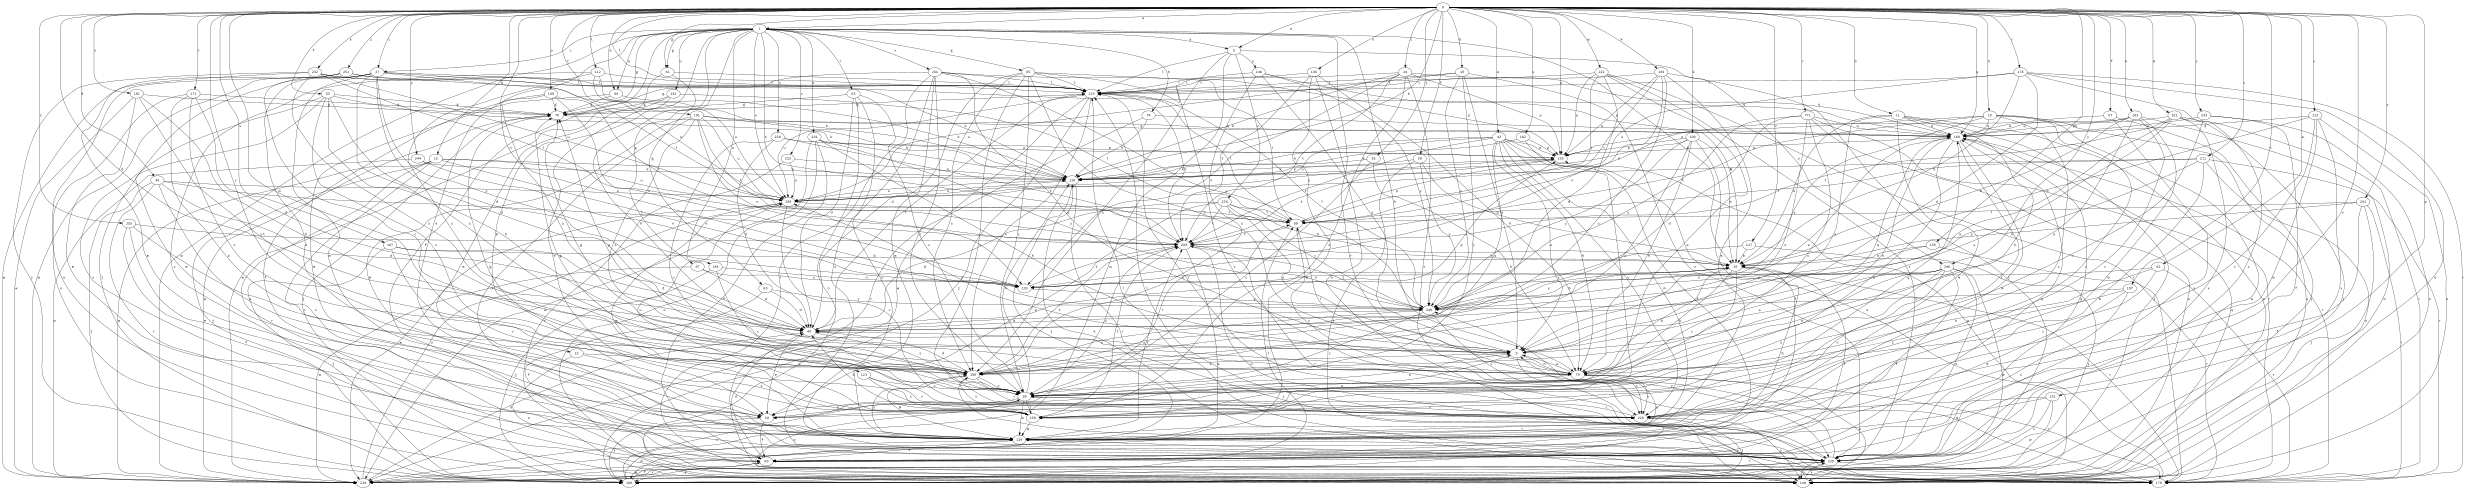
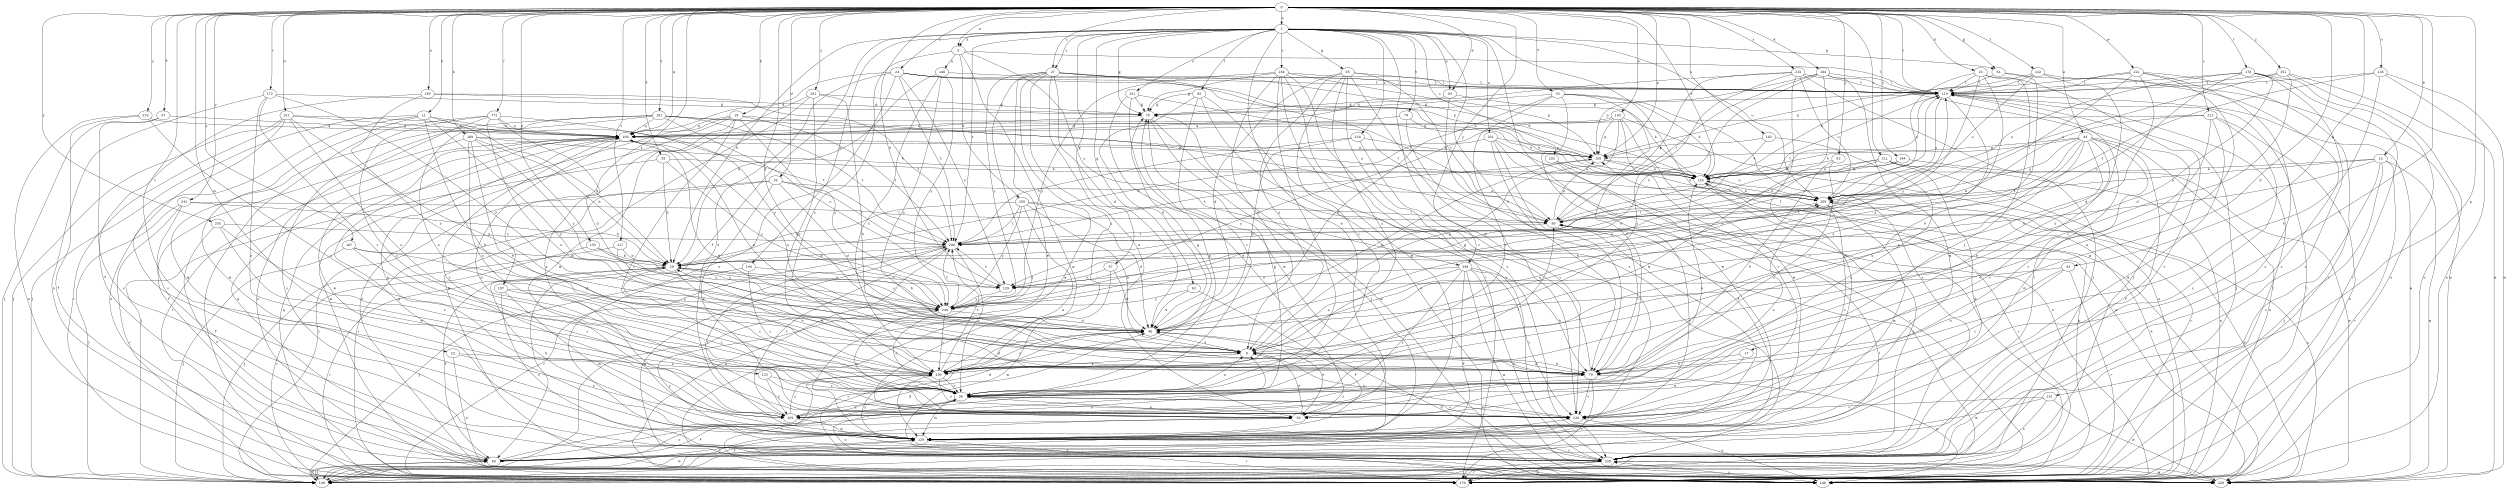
  strict digraph {
    fontname="Source Code Pro"
    node [fontname="Source Code Pro"]
    edge [fontname="Source Code Pro"]
    0
    1
    5
    10
    11
    15
+   17
    19
    22
    24
    27
    36
    40
    42
    43
    44
    53
    57
    59
    61
    93
    103
    104
    109
    110
    112
    119
    n28 [label=321]
    123
    138
    139
    140
    151
    155
    159
    169
    n37 [label=771]
    172
    178
    181
    182
    187
    191
    197
    211
    212
    217
    220
    222
    232
    241
    244
    248
    251
    253
    255
    20
    50
    60
    63
    65
    67
    70
    74
    79
    85
    129
    141
    144
    179
    200
    201
    209
    229
    233
    234
    238
    148
    190
    258
    9
    239
    249
    100
    149
    89
    259
    30
    0 -> 1 [label=a]
    0 -> 5 [label=a]
    0 -> 10 [label=b]
    0 -> 11 [label=b]
    0 -> 15 [label=b]
+   0 -> 17 [label=b]
    0 -> 19 [label=b]
    0 -> 22 [label=c]
    0 -> 24 [label=c]
    0 -> 27 [label=c]
    0 -> 36 [label=d]
    0 -> 40 [label=d]
    0 -> 42 [label=e]
    0 -> 43 [label=e]
    0 -> 44 [label=e]
    0 -> 53 [label=f]
    0 -> 57 [label=f]
    0 -> 59 [label=f]
    0 -> 61 [label=g]
    0 -> 93 [label=j]
    0 -> 103 [label=k]
    0 -> 104 [label=k]
    0 -> 109 [label=k]
    0 -> 110 [label=k]
    0 -> 112 [label=l]
    0 -> 119 [label=l]
    0 -> n28 [label=m]
    0 -> 123 [label=m]
    0 -> 138 [label=n]
    0 -> 139 [label=n]
    0 -> 140 [label=o]
    0 -> 151 [label=p]
    0 -> 155 [label=p]
    0 -> 159 [label=p]
    0 -> 169 [label=q]
    0 -> n37 [label=r]
    0 -> 172 [label=r]
    0 -> 178 [label=r]
    0 -> 181 [label=s]
    0 -> 182 [label=s]
    0 -> 187 [label=s]
    0 -> 191 [label=t]
    0 -> 197 [label=t]
    0 -> 211 [label=v]
    0 -> 212 [label=v]
    0 -> 217 [label=v]
    0 -> 220 [label=v]
    0 -> 222 [label=w]
    0 -> 232 [label=x]
    0 -> 241 [label=y]
    0 -> 244 [label=y]
    0 -> 248 [label=y]
    0 -> 251 [label=z]
    0 -> 253 [label=z]
    0 -> 255 [label=z]
    1 -> 5 [label=a]
    1 -> 27 [label=c]
    1 -> 44 [label=e]
    1 -> 61 [label=g]
    1 -> 20 [label=b]
    1 -> 50 [label=e]
    1 -> 60 [label=f]
    1 -> 63 [label=g]
    1 -> 65 [label=g]
    1 -> 67 [label=g]
    1 -> 70 [label=g]
    1 -> 74 [label=h]
    1 -> 79 [label=h]
    1 -> 85 [label=i]
    1 -> 129 [label=m]
    1 -> 141 [label=o]
    1 -> 144 [label=o]
    1 -> 179 [label=r]
    1 -> 200 [label=t]
    1 -> 201 [label=u]
    1 -> 209 [label=u]
    1 -> 229 [label=w]
    1 -> 233 [label=x]
    1 -> 234 [label=x]
    1 -> 238 [label=x]
    5 -> 119 [label=l]
    5 -> 248 [label=y]
    5 -> 229 [label=w]
    5 -> 148 [label=o]
    5 -> 190 [label=s]
    5 -> 258 [label=z]
    10 -> 119 [label=l]
    10 -> 50 [label=j]
    10 -> 209 [label=u]
    10 -> 9 [label=a]
    10 -> 239 [label=x]
    10 -> 249 [label=y]
    11 -> 169 [label=q]
    11 -> 20 [label=b]
    11 -> 79 [label=h]
    11 -> 129 [label=m]
    11 -> 9 [label=a]
    11 -> 100 [label=j]
    11 -> 149 [label=o]
    15 -> 110 [label=k]
    15 -> 139 [label=n]
    15 -> 179 [label=r]
    15 -> 209 [label=u]
    15 -> 229 [label=w]
    15 -> 239 [label=x]
    15 -> 100 [label=j]
+   17 -> 50 [label=e]
+   17 -> 79 [label=h]
    19 -> 169 [label=q]
    19 -> 220 [label=v]
    19 -> 200 [label=t]
    19 -> 229 [label=w]
    19 -> 249 [label=y]
    19 -> 149 [label=o]
    19 -> 89 [label=i]
    19 -> 259 [label=z]
    22 -> 190 [label=s]
    22 -> 149 [label=o]
    22 -> 259 [label=z]
    24 -> 110 [label=k]
    24 -> 119 [label=l]
    24 -> 139 [label=n]
    24 -> 159 [label=p]
    24 -> 169 [label=q]
    24 -> 200 [label=t]
    24 -> 239 [label=x]
    24 -> 259 [label=z]
    27 -> 40 [label=d]
    27 -> 110 [label=k]
    27 -> 119 [label=l]
    27 -> 50 [label=e]
    27 -> 129 [label=m]
    27 -> 229 [label=w]
    27 -> 190 [label=s]
    27 -> 249 [label=y]
    27 -> 100 [label=j]
    27 -> 89 [label=i]
    36 -> 40 [label=d]
    36 -> 50 [label=e]
    36 -> 179 [label=r]
    36 -> 200 [label=t]
    36 -> 209 [label=u]
    36 -> 100 [label=j]
    40 -> 119 [label=l]
    40 -> 159 [label=p]
    40 -> 50 [label=e]
    40 -> 190 [label=s]
    40 -> 9 [label=a]
    42 -> 139 [label=n]
    42 -> 79 [label=h]
    42 -> 179 [label=r]
    42 -> 30 [label=c]
    43 -> 110 [label=k]
    43 -> 159 [label=p]
    43 -> 220 [label=v]
    43 -> 60 [label=f]
    43 -> 79 [label=h]
    43 -> 129 [label=m]
    43 -> 200 [label=t]
    43 -> 209 [label=u]
    43 -> 190 [label=s]
    43 -> 9 [label=a]
    43 -> 149 [label=o]
    44 -> 110 [label=k]
    44 -> 70 [label=g]
    44 -> 129 [label=m]
    53 -> 40 [label=d]
    53 -> 110 [label=k]
    53 -> 70 [label=g]
    53 -> 79 [label=h]
    53 -> 129 [label=m]
    53 -> 239 [label=x]
    53 -> 30 [label=c]
    57 -> 169 [label=q]
    57 -> 239 [label=x]
    57 -> 100 [label=j]
    59 -> 110 [label=k]
    59 -> 20 [label=b]
    59 -> 249 [label=y]
    59 -> 100 [label=j]
    61 -> 119 [label=l]
    61 -> 79 [label=h]
    61 -> 229 [label=w]
    93 -> 110 [label=k]
    93 -> 79 [label=h]
    93 -> 30 [label=c]
    103 -> 159 [label=p]
    103 -> 169 [label=q]
    103 -> 220 [label=v]
    103 -> 20 [label=b]
    103 -> 129 [label=m]
    103 -> 9 [label=a]
    103 -> 149 [label=o]
    104 -> 119 [label=l]
    104 -> 139 [label=n]
    104 -> 159 [label=p]
    104 -> 129 [label=m]
    104 -> 190 [label=s]
    104 -> 100 [label=j]
    104 -> 89 [label=i]
    109 -> 110 [label=k]
    109 -> 159 [label=p]
    109 -> 20 [label=b]
    109 -> 60 [label=f]
    109 -> 79 [label=h]
    109 -> 190 [label=s]
    109 -> 249 [label=y]
    110 -> 179 [label=r]
    110 -> 209 [label=u]
    110 -> 100 [label=j]
    112 -> 110 [label=k]
    112 -> 119 [label=l]
    112 -> 209 [label=u]
    112 -> 190 [label=s]
    112 -> 239 [label=x]
    119 -> 70 [label=g]
    119 -> 200 [label=t]
    119 -> 209 [label=u]
    119 -> 229 [label=w]
    119 -> 190 [label=s]
    119 -> 100 [label=j]
    n28 -> 169 [label=q]
    n28 -> 179 [label=r]
    n28 -> 200 [label=t]
    n28 -> 190 [label=s]
    n28 -> 9 [label=a]
    n28 -> 239 [label=x]
    n28 -> 100 [label=j]
    123 -> 220 [label=v]
    123 -> 259 [label=z]
    123 -> 30 [label=c]
    138 -> 119 [label=l]
    138 -> 79 [label=h]
    138 -> 200 [label=t]
    138 -> 229 [label=w]
    138 -> 149 [label=o]
    139 -> 200 [label=t]
    139 -> 249 [label=y]
-   140 -> 139 [label=n]
    140 -> 60 [label=f]
    140 -> 70 [label=g]
    140 -> 200 [label=t]
    140 -> 9 [label=a]
    151 -> 220 [label=v]
    151 -> 129 [label=m]
    151 -> 229 [label=w]
    151 -> 239 [label=x]
    155 -> 20 [label=b]
    155 -> 179 [label=r]
    155 -> 249 [label=y]
    159 -> 110 [label=k]
    159 -> 200 [label=t]
    159 -> 209 [label=u]
    169 -> 159 [label=p]
    169 -> 50 [label=e]
    169 -> 79 [label=h]
    169 -> 129 [label=m]
    169 -> 179 [label=r]
    169 -> 9 [label=a]
    169 -> 259 [label=z]
    n37 -> 40 [label=d]
    n37 -> 169 [label=q]
    n37 -> 179 [label=r]
    n37 -> 190 [label=s]
    n37 -> 249 [label=y]
    n37 -> 149 [label=o]
    n37 -> 30 [label=c]
    172 -> 40 [label=d]
    172 -> 70 [label=g]
    172 -> 149 [label=o]
    172 -> 259 [label=z]
    172 -> 30 [label=c]
    178 -> 40 [label=d]
    178 -> 119 [label=l]
    178 -> 20 [label=b]
    178 -> 179 [label=r]
    178 -> 209 [label=u]
    178 -> 239 [label=x]
    178 -> 149 [label=o]
    181 -> 70 [label=g]
    181 -> 79 [label=h]
    181 -> 129 [label=m]
    181 -> 229 [label=w]
    181 -> 190 [label=s]
    182 -> 110 [label=k]
    182 -> 159 [label=p]
    182 -> 259 [label=z]
    187 -> 40 [label=d]
    187 -> 220 [label=v]
    187 -> 20 [label=b]
    187 -> 100 [label=j]
    191 -> 110 [label=k]
    191 -> 139 [label=n]
    191 -> 169 [label=q]
    191 -> 129 [label=m]
    191 -> 200 [label=t]
    191 -> 209 [label=u]
    191 -> 190 [label=s]
    191 -> 239 [label=x]
    197 -> 129 [label=m]
    197 -> 239 [label=x]
    197 -> 249 [label=y]
    197 -> 30 [label=c]
    211 -> 110 [label=k]
    211 -> 129 [label=m]
    211 -> 179 [label=r]
    211 -> 249 [label=y]
    211 -> 149 [label=o]
    211 -> 89 [label=i]
    212 -> 169 [label=q]
    212 -> 220 [label=v]
    212 -> 20 [label=b]
    212 -> 129 [label=m]
    212 -> 239 [label=x]
    212 -> 149 [label=o]
    217 -> 20 [label=b]
    217 -> 249 [label=y]
    217 -> 100 [label=j]
    220 -> 100 [label=j]
    220 -> 149 [label=o]
    220 -> 30 [label=c]
    222 -> 40 [label=d]
    222 -> 119 [label=l]
    222 -> 159 [label=p]
    222 -> 50 [label=e]
    222 -> 179 [label=r]
    222 -> 239 [label=x]
    222 -> 89 [label=i]
    232 -> 119 [label=l]
    232 -> 169 [label=q]
    232 -> 129 [label=m]
    232 -> 209 [label=u]
    232 -> 190 [label=s]
    232 -> 100 [label=j]
    232 -> 89 [label=i]
    241 -> 20 [label=b]
    241 -> 60 [label=f]
    241 -> 179 [label=r]
    241 -> 100 [label=j]
    241 -> 89 [label=i]
    244 -> 110 [label=k]
    244 -> 139 [label=n]
    244 -> 229 [label=w]
    248 -> 139 [label=n]
    248 -> 220 [label=v]
    248 -> 60 [label=f]
    248 -> 79 [label=h]
    248 -> 229 [label=w]
    248 -> 9 [label=a]
    248 -> 239 [label=x]
    248 -> 259 [label=z]
    251 -> 119 [label=l]
    251 -> 209 [label=u]
    251 -> 229 [label=w]
    251 -> 149 [label=o]
    251 -> 30 [label=c]
    253 -> 169 [label=q]
    253 -> 60 [label=f]
    253 -> 149 [label=o]
    253 -> 30 [label=c]
    255 -> 50 [label=e]
    255 -> 60 [label=f]
    255 -> 200 [label=t]
    255 -> 30 [label=c]
    20 -> 139 [label=n]
    20 -> 60 [label=f]
    20 -> 79 [label=h]
    20 -> 179 [label=r]
    20 -> 249 [label=y]
    20 -> 30 [label=c]
    50 -> 60 [label=f]
    50 -> 9 [label=a]
    50 -> 100 [label=j]
    60 -> 40 [label=d]
    60 -> 169 [label=q]
    60 -> 9 [label=a]
    60 -> 100 [label=j]
    63 -> 40 [label=d]
    63 -> 60 [label=f]
    63 -> 249 [label=y]
    65 -> 40 [label=d]
    65 -> 119 [label=l]
    65 -> 220 [label=v]
    65 -> 190 [label=s]
    65 -> 9 [label=a]
    65 -> 239 [label=x]
    65 -> 89 [label=i]
    65 -> 30 [label=c]
    67 -> 40 [label=d]
    67 -> 139 [label=n]
    67 -> 229 [label=w]
    70 -> 169 [label=q]
    70 -> 229 [label=w]
    70 -> 100 [label=j]
    74 -> 110 [label=k]
    74 -> 169 [label=q]
    74 -> 179 [label=r]
    79 -> 220 [label=v]
    79 -> 20 [label=b]
    79 -> 70 [label=g]
    79 -> 179 [label=r]
    79 -> 9 [label=a]
    79 -> 149 [label=o]
    79 -> 89 [label=i]
    79 -> 259 [label=z]
    85 -> 40 [label=d]
    85 -> 70 [label=g]
    85 -> 239 [label=x]
    85 -> 149 [label=o]
    85 -> 30 [label=c]
    129 -> 20 [label=b]
    129 -> 60 [label=f]
    129 -> 179 [label=r]
    129 -> 200 [label=t]
    129 -> 190 [label=s]
    129 -> 239 [label=x]
    141 -> 50 [label=e]
    141 -> 70 [label=g]
    141 -> 129 [label=m]
    141 -> 89 [label=i]
    144 -> 139 [label=n]
    144 -> 100 [label=j]
    144 -> 30 [label=c]
    179 -> 119 [label=l]
    179 -> 159 [label=p]
    200 -> 20 [label=b]
    200 -> 179 [label=r]
    200 -> 229 [label=w]
    200 -> 149 [label=o]
    200 -> 30 [label=c]
    201 -> 159 [label=p]
    201 -> 60 [label=f]
    201 -> 79 [label=h]
    201 -> 229 [label=w]
    201 -> 249 [label=y]
    201 -> 149 [label=o]
    209 -> 110 [label=k]
    209 -> 220 [label=v]
    209 -> 129 [label=m]
    209 -> 229 [label=w]
    209 -> 89 [label=i]
    229 -> 40 [label=d]
    229 -> 209 [label=u]
    229 -> 239 [label=x]
    233 -> 110 [label=k]
    233 -> 179 [label=r]
    233 -> 209 [label=u]
    234 -> 119 [label=l]
    234 -> 159 [label=p]
    234 -> 70 [label=g]
    234 -> 129 [label=m]
    234 -> 179 [label=r]
    234 -> 9 [label=a]
    234 -> 239 [label=x]
    234 -> 249 [label=y]
    234 -> 30 [label=c]
    238 -> 40 [label=d]
    238 -> 159 [label=p]
    238 -> 220 [label=v]
    238 -> 200 [label=t]
    148 -> 119 [label=l]
    148 -> 20 [label=b]
    148 -> 190 [label=s]
    148 -> 9 [label=a]
    148 -> 249 [label=y]
    190 -> 40 [label=d]
    190 -> 220 [label=v]
    190 -> 70 [label=g]
    190 -> 129 [label=m]
    190 -> 179 [label=r]
    190 -> 200 [label=t]
    190 -> 30 [label=c]
    258 -> 40 [label=d]
    258 -> 20 [label=b]
    258 -> 50 [label=e]
    258 -> 200 [label=t]
    258 -> 9 [label=a]
    258 -> 249 [label=y]
    258 -> 89 [label=i]
    9 -> 169 [label=q]
    9 -> 220 [label=v]
    9 -> 79 [label=h]
    9 -> 209 [label=u]
    9 -> 190 [label=s]
    239 -> 119 [label=l]
    239 -> 169 [label=q]
    239 -> 179 [label=r]
    239 -> 229 [label=w]
    239 -> 249 [label=y]
    239 -> 149 [label=o]
    249 -> 40 [label=d]
    249 -> 119 [label=l]
    249 -> 220 [label=v]
    249 -> 20 [label=b]
    249 -> 200 [label=t]
    249 -> 190 [label=s]
    249 -> 30 [label=c]
    100 -> 60 [label=f]
    100 -> 129 [label=m]
    100 -> 89 [label=i]
    100 -> 30 [label=c]
    149 -> 110 [label=k]
    149 -> 119 [label=l]
    149 -> 169 [label=q]
    149 -> 239 [label=x]
    89 -> 119 [label=l]
    89 -> 159 [label=p]
    89 -> 220 [label=v]
    89 -> 200 [label=t]
    259 -> 40 [label=d]
    259 -> 169 [label=q]
    259 -> 70 [label=g]
    259 -> 129 [label=m]
    259 -> 200 [label=t]
    259 -> 209 [label=u]
    259 -> 190 [label=s]
    30 -> 110 [label=k]
    30 -> 220 [label=v]
    30 -> 50 [label=e]
    30 -> 70 [label=g]
    30 -> 129 [label=m]
    30 -> 9 [label=a]
    30 -> 149 [label=o]
    30 -> 89 [label=i]
    30 -> 259 [label=z]
  }
